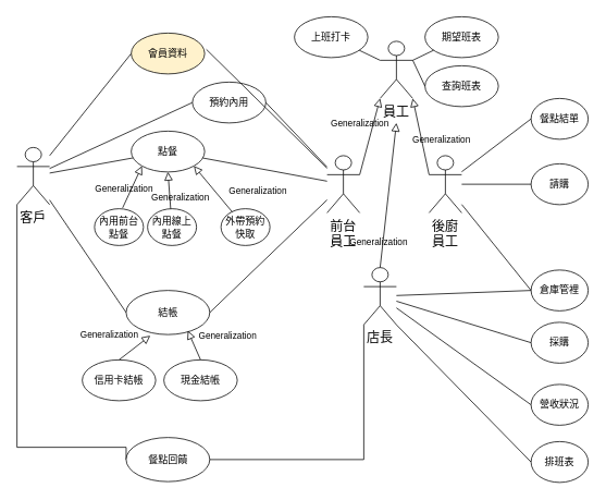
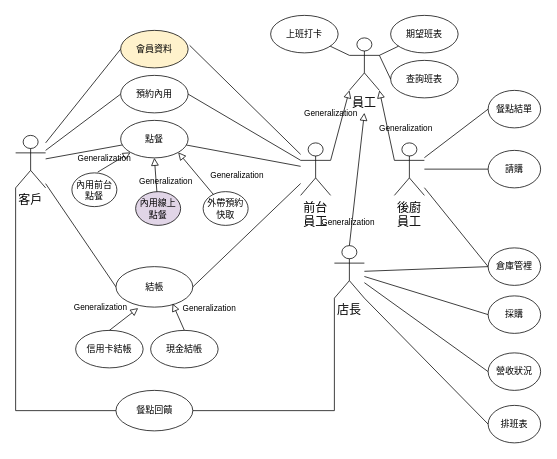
  <mxCell id="0" />
  <mxCell id="1" parent="0" />
  <mxCell id="2" value="" style="rounded=1;orthogonalLoop=1;jettySize=auto;html=1;endArrow=none;endFill=0;labelBackgroundColor=none;fontColor=default;" parent="1" source="6" target="8" edge="1"><mxGeometry relative="1" as="geometry" /></mxCell>
  <mxCell id="3" style="rounded=1;orthogonalLoop=1;jettySize=auto;html=1;entryX=0;entryY=0.5;entryDx=0;entryDy=0;endArrow=none;endFill=0;labelBackgroundColor=none;fontColor=default;" parent="1" source="6" target="13" edge="1"><mxGeometry relative="1" as="geometry" /></mxCell>
  <mxCell id="4" style="rounded=1;orthogonalLoop=1;jettySize=auto;html=1;entryX=0;entryY=0.5;entryDx=0;entryDy=0;endArrow=none;endFill=0;labelBackgroundColor=none;fontColor=default;" parent="1" source="6" target="12" edge="1"><mxGeometry relative="1" as="geometry" /></mxCell>
  <mxCell id="5" style="rounded=0;orthogonalLoop=1;jettySize=auto;html=1;entryX=0;entryY=0.5;entryDx=0;entryDy=0;endArrow=none;endFill=0;" parent="1" source="6" target="17" edge="1"><mxGeometry relative="1" as="geometry" /></mxCell>
  <mxCell id="6" value="客戶" style="shape=umlActor;verticalLabelPosition=bottom;verticalAlign=top;html=1;whiteSpace=wrap;fontSize=16;labelBackgroundColor=none;rounded=1;" parent="1" vertex="1"><mxGeometry x="20" y="180" width="40" height="70" as="geometry" /></mxCell>
  <mxCell id="7" style="rounded=0;orthogonalLoop=1;jettySize=auto;html=1;endArrow=none;endFill=0;" parent="1" source="8" target="24" edge="1"><mxGeometry relative="1" as="geometry"><mxPoint x="240" y="300" as="targetPoint" /></mxGeometry></mxCell>
  <mxCell id="8" value="點餐" style="ellipse;whiteSpace=wrap;html=1;labelBackgroundColor=none;rounded=1;" parent="1" vertex="1"><mxGeometry x="160" y="160" width="90" height="50" as="geometry" /></mxCell>
  <mxCell id="9" value="外帶預約快取" style="ellipse;whiteSpace=wrap;html=1;labelBackgroundColor=none;rounded=1;" parent="1" vertex="1"><mxGeometry x="270" y="255" width="60" height="45" as="geometry" /></mxCell>
- <mxCell id="10" value="內用線上點餐" style="ellipse;whiteSpace=wrap;html=1;labelBackgroundColor=none;rounded=1;" parent="1" vertex="1"><mxGeometry x="180" y="255" width="60" height="45" as="geometry" /></mxCell>
- <mxCell id="11" value="內用前台點餐" style="ellipse;whiteSpace=wrap;html=1;labelBackgroundColor=none;rounded=1;" parent="1" vertex="1"><mxGeometry x="115" y="255" width="60" height="45" as="geometry" /></mxCell>
- <mxCell id="12" value="預約內用" style="ellipse;whiteSpace=wrap;html=1;labelBackgroundColor=none;rounded=1;" parent="1" vertex="1"><mxGeometry x="235" y="100" width="90" height="50" as="geometry" /></mxCell>
+ <mxCell id="10" value="內用線上點餐" style="ellipse;whiteSpace=wrap;html=1;labelBackgroundColor=none;rounded=1;fillColor=#e1d5e7;" parent="1" vertex="1"><mxGeometry x="180" y="255" width="60" height="45" as="geometry" /></mxCell>
+ <mxCell id="11" value="內用前台點餐" style="ellipse;whiteSpace=wrap;html=1;labelBackgroundColor=none;rounded=1;" parent="1" vertex="1"><mxGeometry x="95" y="230" width="60" height="45" as="geometry" /></mxCell>
+ <mxCell id="12" value="預約內用" style="ellipse;whiteSpace=wrap;html=1;labelBackgroundColor=none;rounded=1;" parent="1" vertex="1"><mxGeometry x="160" y="100" width="90" height="50" as="geometry" /></mxCell>
  <mxCell id="13" value="會員資料" style="ellipse;whiteSpace=wrap;html=1;labelBackgroundColor=none;rounded=1;fillColor=#fff2cc;" parent="1" vertex="1"><mxGeometry x="160" y="40" width="90" height="50" as="geometry" /></mxCell>
  <mxCell id="14" value="Generalization" style="endArrow=block;html=1;rounded=1;align=center;verticalAlign=bottom;endFill=0;labelBackgroundColor=none;endSize=8;fontColor=default;entryX=1;entryY=1;entryDx=0;entryDy=0;exitX=0.23;exitY=0.087;exitDx=0;exitDy=0;exitPerimeter=0;" parent="1" source="9" target="8" edge="1"><mxGeometry x="-1" y="-37" relative="1" as="geometry"><mxPoint x="309.005" y="260.003" as="sourcePoint" /><mxPoint x="250" y="190.298" as="targetPoint" /><mxPoint x="3" y="7" as="offset" /></mxGeometry></mxCell>
  <mxCell id="15" value="Generalization" style="endArrow=block;html=1;rounded=1;align=center;verticalAlign=bottom;endFill=0;labelBackgroundColor=none;endSize=8;entryX=0.5;entryY=1;entryDx=0;entryDy=0;fontColor=default;" parent="1" source="10" target="8" edge="1"><mxGeometry x="-0.816" y="-12" relative="1" as="geometry"><mxPoint x="428" y="140" as="sourcePoint" /><mxPoint x="338" y="220" as="targetPoint" /><mxPoint as="offset" /></mxGeometry></mxCell>
  <mxCell id="16" value="Generalization" style="endArrow=block;html=1;rounded=1;align=center;verticalAlign=bottom;endFill=0;labelBackgroundColor=none;endSize=8;entryX=0;entryY=1;entryDx=0;entryDy=0;exitX=0.574;exitY=-0.023;exitDx=0;exitDy=0;exitPerimeter=0;fontColor=default;" parent="1" source="11" target="8" edge="1"><mxGeometry x="-0.493" y="4" relative="1" as="geometry"><mxPoint x="120" y="380" as="sourcePoint" /><mxPoint x="167.21" y="310" as="targetPoint" /><mxPoint x="-1" as="offset" /></mxGeometry></mxCell>
  <mxCell id="17" value="&lt;div&gt;結帳&lt;/div&gt;" style="ellipse;whiteSpace=wrap;html=1;labelBackgroundColor=none;rounded=1;" parent="1" vertex="1"><mxGeometry x="153.75" y="355" width="102.5" height="54" as="geometry" /></mxCell>
  <mxCell id="18" value="信用卡結帳" style="ellipse;whiteSpace=wrap;html=1;labelBackgroundColor=none;rounded=1;" parent="1" vertex="1"><mxGeometry x="100" y="440" width="90" height="50" as="geometry" /></mxCell>
  <mxCell id="19" value="現金結帳" style="ellipse;whiteSpace=wrap;html=1;labelBackgroundColor=none;rounded=1;" parent="1" vertex="1"><mxGeometry x="200" y="440" width="90" height="50" as="geometry" /></mxCell>
  <mxCell id="20" value="Generalization" style="endArrow=block;html=1;rounded=1;align=center;verticalAlign=bottom;endFill=0;labelBackgroundColor=none;endSize=8;exitX=0.5;exitY=0;exitDx=0;exitDy=0;fontColor=default;entryX=0.289;entryY=1.025;entryDx=0;entryDy=0;entryPerimeter=0;" parent="1" source="18" target="17" edge="1"><mxGeometry x="-0.817" y="24" relative="1" as="geometry"><mxPoint x="175" y="420" as="sourcePoint" /><mxPoint x="190" y="430" as="targetPoint" /><mxPoint y="-1" as="offset" /></mxGeometry></mxCell>
  <mxCell id="21" value="Generalization" style="endArrow=block;html=1;rounded=1;align=center;verticalAlign=bottom;endFill=0;labelBackgroundColor=none;endSize=8;entryX=0.737;entryY=0.914;entryDx=0;entryDy=0;exitX=0.5;exitY=0;exitDx=0;exitDy=0;entryPerimeter=0;fontColor=default;" parent="1" source="19" target="17" edge="1"><mxGeometry x="-0.671" y="-39" relative="1" as="geometry"><mxPoint x="405" y="420" as="sourcePoint" /><mxPoint x="370" y="328" as="targetPoint" /><mxPoint as="offset" /></mxGeometry></mxCell>
  <mxCell id="22" value="員工" style="shape=umlActor;verticalLabelPosition=bottom;verticalAlign=top;html=1;whiteSpace=wrap;fontSize=16;labelBackgroundColor=none;rounded=1;" parent="1" vertex="1"><mxGeometry x="465" y="50" width="40" height="70" as="geometry" /></mxCell>
  <mxCell id="23" style="rounded=0;orthogonalLoop=1;jettySize=auto;html=1;endArrow=none;endFill=0;entryX=1.022;entryY=0.399;entryDx=0;entryDy=0;entryPerimeter=0;" parent="1" source="24" target="13" edge="1"><mxGeometry relative="1" as="geometry"><mxPoint x="310" y="170" as="sourcePoint" /></mxGeometry></mxCell>
  <mxCell id="24" value="前台員工" style="shape=umlActor;verticalLabelPosition=bottom;verticalAlign=top;html=1;whiteSpace=wrap;fontSize=16;labelBackgroundColor=none;rounded=1;" parent="1" vertex="1"><mxGeometry x="400" y="190" width="40" height="70" as="geometry" /></mxCell>
  <mxCell id="25" style="rounded=0;orthogonalLoop=1;jettySize=auto;html=1;entryX=0;entryY=0.5;entryDx=0;entryDy=0;endArrow=none;endFill=0;" parent="1" source="28" target="37" edge="1"><mxGeometry relative="1" as="geometry" /></mxCell>
  <mxCell id="26" style="rounded=0;orthogonalLoop=1;jettySize=auto;html=1;entryX=0;entryY=0.5;entryDx=0;entryDy=0;startArrow=none;startFill=0;endArrow=none;endFill=0;" parent="1" source="28" target="39" edge="1"><mxGeometry relative="1" as="geometry" /></mxCell>
  <mxCell id="27" style="rounded=0;orthogonalLoop=1;jettySize=auto;html=1;entryX=0;entryY=0.5;entryDx=0;entryDy=0;endArrow=none;endFill=0;" parent="1" source="28" target="38" edge="1"><mxGeometry relative="1" as="geometry" /></mxCell>
  <mxCell id="28" value="後廚員工" style="shape=umlActor;verticalLabelPosition=bottom;verticalAlign=top;html=1;whiteSpace=wrap;fontSize=16;labelBackgroundColor=none;rounded=1;" parent="1" vertex="1"><mxGeometry x="525" y="190" width="40" height="70" as="geometry" /></mxCell>
  <mxCell id="29" style="rounded=0;orthogonalLoop=1;jettySize=auto;html=1;endArrow=none;endFill=0;exitX=1;exitY=0.5;exitDx=0;exitDy=0;" parent="1" source="12" target="24" edge="1"><mxGeometry relative="1" as="geometry"><mxPoint x="320" y="190" as="targetPoint" /></mxGeometry></mxCell>
  <mxCell id="30" style="rounded=0;orthogonalLoop=1;jettySize=auto;html=1;endArrow=none;endFill=0;exitX=1;exitY=0.5;exitDx=0;exitDy=0;" parent="1" source="17" target="24" edge="1"><mxGeometry relative="1" as="geometry" /></mxCell>
  <mxCell id="31" value="Generalization" style="endArrow=block;html=1;rounded=1;align=center;verticalAlign=bottom;endFill=0;labelBackgroundColor=none;endSize=8;fontColor=default;exitX=1;exitY=0.333;exitDx=0;exitDy=0;exitPerimeter=0;entryX=0;entryY=1;entryDx=0;entryDy=0;entryPerimeter=0;" parent="1" source="24" target="22" edge="1"><mxGeometry x="0.066" y="14" relative="1" as="geometry"><mxPoint x="420" y="370" as="sourcePoint" /><mxPoint x="485" y="380" as="targetPoint" /><mxPoint as="offset" /></mxGeometry></mxCell>
  <mxCell id="32" value="Generalization" style="endArrow=block;html=1;rounded=1;align=center;verticalAlign=bottom;endFill=0;labelBackgroundColor=none;endSize=8;fontColor=default;entryX=1;entryY=1;entryDx=0;entryDy=0;entryPerimeter=0;exitX=0;exitY=0.333;exitDx=0;exitDy=0;exitPerimeter=0;" parent="1" source="28" target="22" edge="1"><mxGeometry x="-0.383" y="-22" relative="1" as="geometry"><mxPoint x="490" y="360" as="sourcePoint" /><mxPoint x="450" y="280" as="targetPoint" /><mxPoint as="offset" /></mxGeometry></mxCell>
  <mxCell id="33" value="期望班表" style="ellipse;whiteSpace=wrap;html=1;labelBackgroundColor=none;rounded=1;" parent="1" vertex="1"><mxGeometry x="520" y="20" width="90" height="50" as="geometry" /></mxCell>
  <mxCell id="34" style="rounded=0;orthogonalLoop=1;jettySize=auto;html=1;entryX=0;entryY=0.333;entryDx=0;entryDy=0;entryPerimeter=0;endArrow=none;endFill=0;" parent="1" source="35" target="22" edge="1"><mxGeometry relative="1" as="geometry" /></mxCell>
  <mxCell id="35" value="上班打卡" style="ellipse;whiteSpace=wrap;html=1;labelBackgroundColor=none;rounded=1;" parent="1" vertex="1"><mxGeometry x="360" y="20" width="90" height="50" as="geometry" /></mxCell>
  <mxCell id="36" style="rounded=0;orthogonalLoop=1;jettySize=auto;html=1;endArrow=none;endFill=0;entryX=1;entryY=0.333;entryDx=0;entryDy=0;entryPerimeter=0;" parent="1" source="33" target="22" edge="1"><mxGeometry relative="1" as="geometry"><mxPoint x="530" y="460" as="targetPoint" /></mxGeometry></mxCell>
  <mxCell id="37" value="餐點結單" style="ellipse;whiteSpace=wrap;html=1;labelBackgroundColor=none;rounded=1;" parent="1" vertex="1"><mxGeometry x="650" y="120" width="70" height="50" as="geometry" /></mxCell>
  <mxCell id="38" value="倉庫管裡" style="ellipse;whiteSpace=wrap;html=1;labelBackgroundColor=none;rounded=1;" parent="1" vertex="1"><mxGeometry x="650" y="330" width="70" height="50" as="geometry" /></mxCell>
  <mxCell id="39" value="請購" style="ellipse;whiteSpace=wrap;html=1;labelBackgroundColor=none;rounded=1;" parent="1" vertex="1"><mxGeometry x="650" y="200" width="70" height="50" as="geometry" /></mxCell>
  <mxCell id="40" style="rounded=0;orthogonalLoop=1;jettySize=auto;html=1;entryX=0;entryY=0.5;entryDx=0;entryDy=0;endArrow=none;endFill=0;" parent="1" source="43" target="48" edge="1"><mxGeometry relative="1" as="geometry"><mxPoint x="870" y="220" as="targetPoint" /></mxGeometry></mxCell>
  <mxCell id="41" style="rounded=0;orthogonalLoop=1;jettySize=auto;html=1;entryX=0;entryY=0.5;entryDx=0;entryDy=0;endArrow=none;endFill=0;" parent="1" source="43" target="47" edge="1"><mxGeometry relative="1" as="geometry" /></mxCell>
  <mxCell id="42" style="rounded=0;orthogonalLoop=1;jettySize=auto;html=1;entryX=0;entryY=0.5;entryDx=0;entryDy=0;endArrow=none;endFill=0;" parent="1" source="43" target="38" edge="1"><mxGeometry relative="1" as="geometry" /></mxCell>
  <mxCell id="43" value="店長" style="shape=umlActor;verticalLabelPosition=bottom;verticalAlign=top;html=1;whiteSpace=wrap;fontSize=16;labelBackgroundColor=none;rounded=1;" parent="1" vertex="1"><mxGeometry x="445" y="327" width="40" height="70" as="geometry" /></mxCell>
  <mxCell id="44" style="edgeStyle=orthogonalEdgeStyle;rounded=0;orthogonalLoop=1;jettySize=auto;html=1;endArrow=none;endFill=0;exitX=0;exitY=0.5;exitDx=0;exitDy=0;" parent="1" source="45" target="6" edge="1"><mxGeometry relative="1" as="geometry"><Array as="points"><mxPoint x="20" y="547" /></Array></mxGeometry></mxCell>
- <mxCell id="45" value="餐點回饋" style="ellipse;whiteSpace=wrap;html=1;labelBackgroundColor=none;rounded=1;" parent="1" vertex="1"><mxGeometry x="153.75" y="535" width="102.5" height="54" as="geometry" /></mxCell>
+ <mxCell id="45" value="餐點回饋" style="ellipse;whiteSpace=wrap;html=1;labelBackgroundColor=none;rounded=1;" parent="1" vertex="1"><mxGeometry x="153.75" y="520" width="102.5" height="54" as="geometry" /></mxCell>
  <mxCell id="46" style="edgeStyle=orthogonalEdgeStyle;rounded=0;orthogonalLoop=1;jettySize=auto;html=1;entryX=0;entryY=1;entryDx=0;entryDy=0;entryPerimeter=0;endArrow=none;endFill=0;" parent="1" source="45" target="43" edge="1"><mxGeometry relative="1" as="geometry" /></mxCell>
  <mxCell id="47" value="營收狀況" style="ellipse;whiteSpace=wrap;html=1;labelBackgroundColor=none;rounded=1;" parent="1" vertex="1"><mxGeometry x="650" y="470" width="70" height="50" as="geometry" /></mxCell>
  <mxCell id="48" value="採購" style="ellipse;whiteSpace=wrap;html=1;labelBackgroundColor=none;rounded=1;" parent="1" vertex="1"><mxGeometry x="650" y="394" width="70" height="50" as="geometry" /></mxCell>
  <mxCell id="49" value="Generalization" style="endArrow=block;html=1;rounded=1;align=center;verticalAlign=bottom;endFill=0;labelBackgroundColor=none;endSize=8;fontColor=default;exitX=0.5;exitY=0;exitDx=0;exitDy=0;exitPerimeter=0;" parent="1" source="43" edge="1"><mxGeometry x="-0.758" y="5" relative="1" as="geometry"><mxPoint x="495" y="283" as="sourcePoint" /><mxPoint x="485" y="150" as="targetPoint" /><mxPoint as="offset" /></mxGeometry></mxCell>
  <mxCell id="50" style="rounded=0;orthogonalLoop=1;jettySize=auto;html=1;entryX=0;entryY=0.5;entryDx=0;entryDy=0;endArrow=none;endFill=0;exitX=1;exitY=1;exitDx=0;exitDy=0;exitPerimeter=0;" parent="1" source="43" target="51" edge="1"><mxGeometry relative="1" as="geometry"><mxPoint x="870" y="375" as="targetPoint" /><mxPoint x="520" y="370" as="sourcePoint" /></mxGeometry></mxCell>
  <mxCell id="51" value="排班表" style="ellipse;whiteSpace=wrap;html=1;labelBackgroundColor=none;rounded=1;" parent="1" vertex="1"><mxGeometry x="650" y="540" width="70" height="50" as="geometry" /></mxCell>
  <mxCell id="52" value="查詢班表" style="ellipse;whiteSpace=wrap;html=1;labelBackgroundColor=none;rounded=1;" parent="1" vertex="1"><mxGeometry x="520" y="80" width="90" height="50" as="geometry" /></mxCell>
  <mxCell id="53" value="" style="endArrow=none;html=1;rounded=0;entryX=1;entryY=0.333;entryDx=0;entryDy=0;entryPerimeter=0;exitX=0;exitY=0.5;exitDx=0;exitDy=0;" parent="1" source="52" target="22" edge="1"><mxGeometry width="50" height="50" relative="1" as="geometry"><mxPoint x="350" y="220" as="sourcePoint" /><mxPoint x="400" y="170" as="targetPoint" /></mxGeometry></mxCell>
